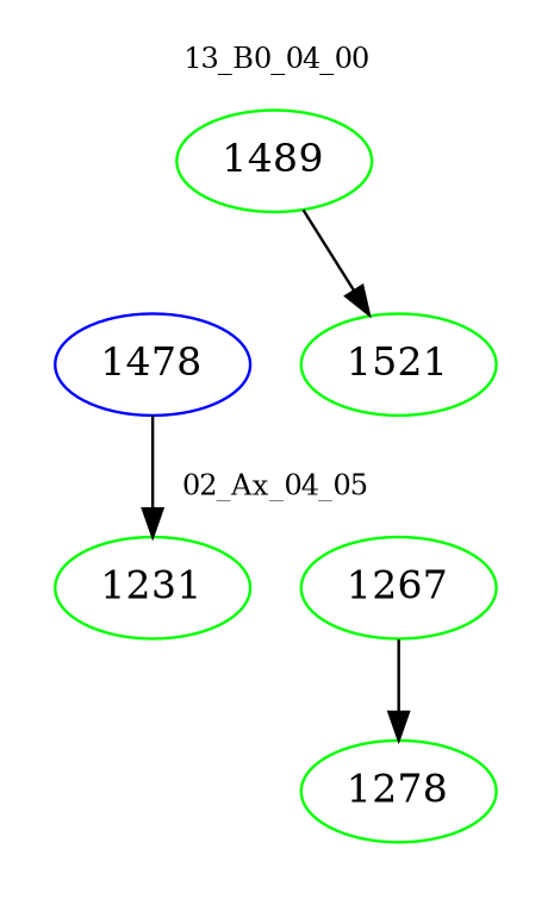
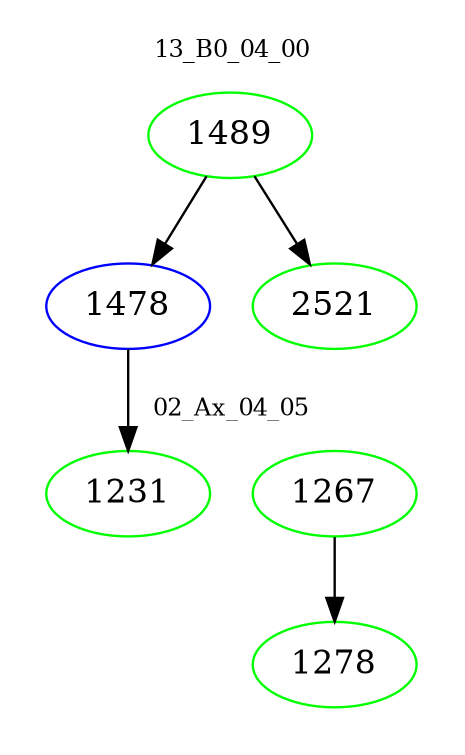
  digraph {
    node [color=green]
    edge [color=black]
    n1 [label=1267]
    n2 [label=1231]
    n3 [label=1278]
    n4 [label=1489]
    n5 [color=blue label=1478]
-   n6 [label=1521]
+   n6 [label=2521]
    subgraph cluster_1 {
      color=white
      fontsize=10
      label="02_Ax_04_05"
      n1
      n2
      n3
    }
    subgraph cluster_2 {
      color=white
      fontsize=10
      label="13_B0_04_00"
      n4
      n5
      n6
    }
    n1 -> n3
+   n4 -> n5
    n4 -> n6
    n5 -> n2
  }
